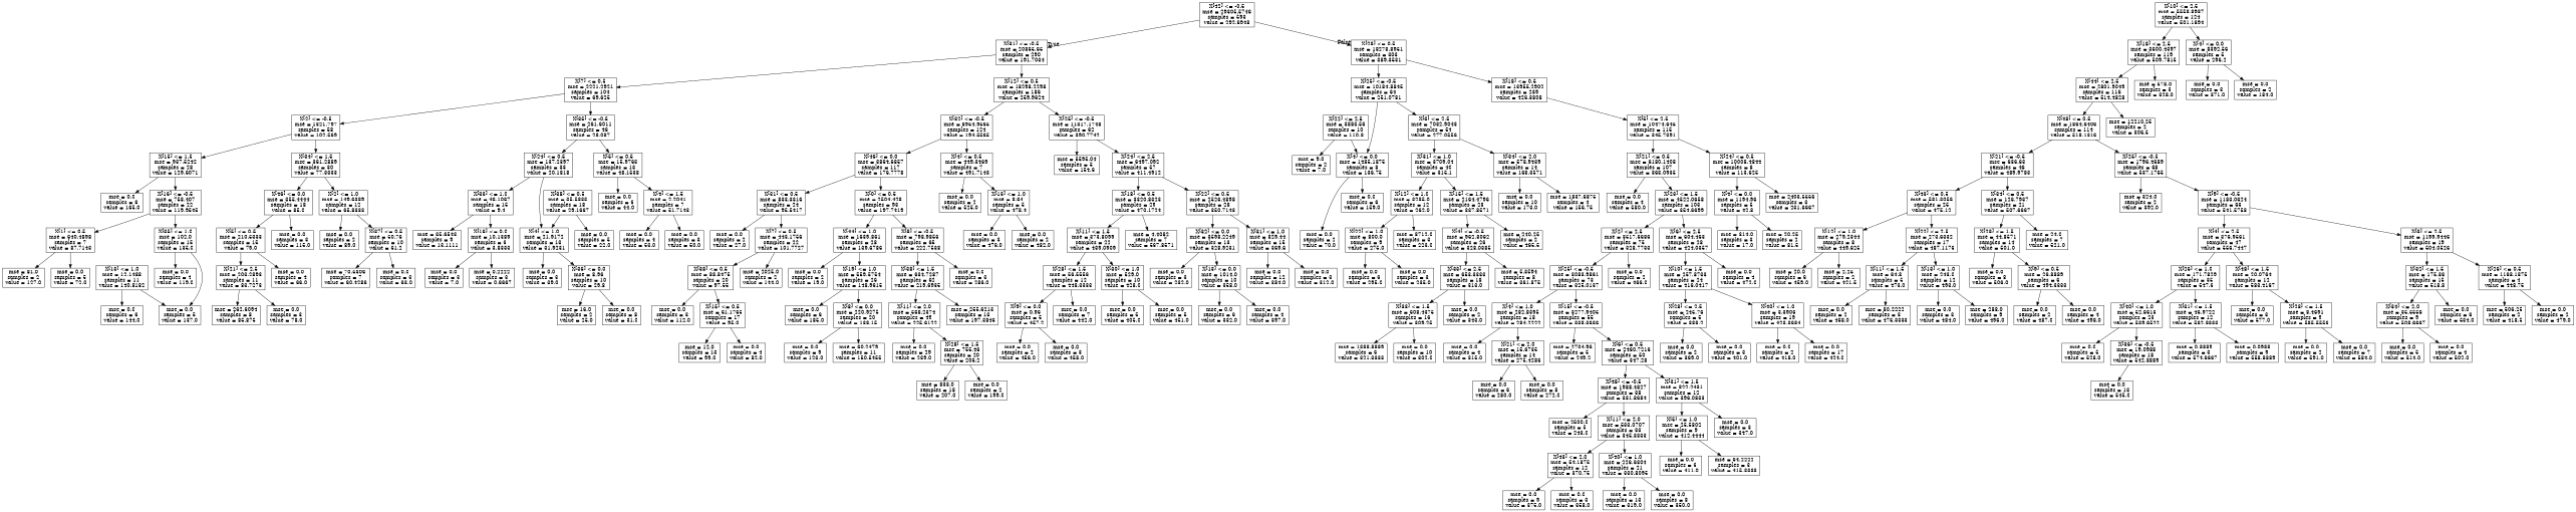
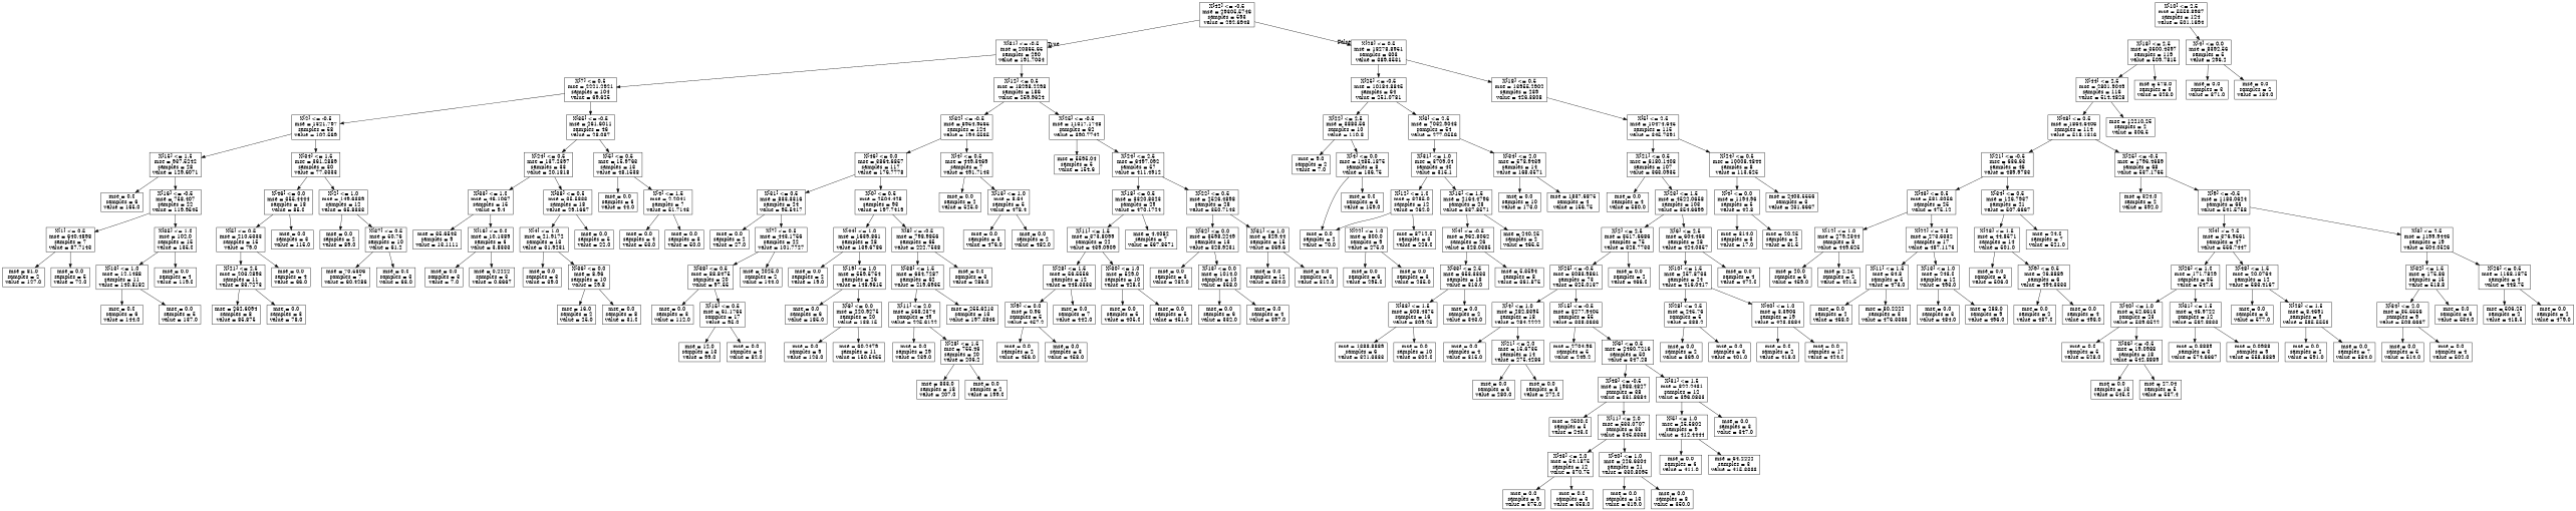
  digraph {
    node [shape=box]
    n1 [label="X[42] <= -0.5\nmse = 29305.5746\nsamples = 593\nvalue = 292.6948"]
    n2 [label="X[31] <= -0.5\nmse = 20865.65\nsamples = 290\nvalue = 191.7034"]
    n3 [label="X[28] <= 0.5\nmse = 18278.8951\nsamples = 303\nvalue = 389.3531"]
    n4 [label="X[7] <= 0.5\nmse = 2221.2921\nsamples = 104\nvalue = 69.625"]
    n5 [label="X[12] <= 0.5\nmse = 18298.2298\nsamples = 186\nvalue = 259.9624"]
    n6 [label="X[25] <= -0.5\nmse = 10184.8845\nsamples = 64\nvalue = 251.0781"]
    n7 [label="X[18] <= 0.5\nmse = 13955.2902\nsamples = 239\nvalue = 426.3808"]
    n8 [label="X[2] <= -0.5\nmse = 1321.797\nsamples = 58\nvalue = 102.569"]
    n9 [label="X[35] <= -0.5\nmse = 261.6011\nsamples = 46\nvalue = 28.087"]
    n10 [label="X[32] <= -0.5\nmse = 8954.9565\nsamples = 124\nvalue = 194.5565"]
    n11 [label="X[25] <= -0.5\nmse = 11317.1748\nsamples = 62\nvalue = 390.7742"]
    n12 [label="X[15] <= 1.5\nmse = 937.5242\nsamples = 28\nvalue = 129.6071"]
    n13 [label="X[34] <= 1.5\nmse = 361.2889\nsamples = 30\nvalue = 77.3333"]
    n14 [label="X[24] <= 0.5\nmse = 137.2397\nsamples = 33\nvalue = 20.1818"]
    n15 [label="X[5] <= 0.5\nmse = 15.9763\nsamples = 13\nvalue = 48.1538"]
    n16 [label="mse = 0.0\nsamples = 6\nvalue = 165.0"]
    n17 [label="X[16] <= -0.5\nmse = 758.407\nsamples = 22\nvalue = 119.9545"]
    n18 [label="X[46] <= 0.0\nmse = 355.4444\nsamples = 18\nvalue = 85.0"]
    n19 [label="X[2] <= 1.0\nmse = 149.6389\nsamples = 12\nvalue = 65.8333"]
    n20 [label="X[1] <= 0.5\nmse = 640.4898\nsamples = 7\nvalue = 87.7143"]
    n21 [label="X[35] <= 1.0\nmse = 102.0\nsamples = 15\nvalue = 135.0"]
    n22 [label="mse = 81.0\nsamples = 2\nvalue = 127.0"]
    n23 [label="mse = 0.0\nsamples = 5\nvalue = 72.0"]
    n24 [label="X[13] <= 1.0\nmse = 12.1488\nsamples = 11\nvalue = 140.8182"]
    n25 [label="mse = 0.0\nsamples = 4\nvalue = 119.0"]
    n26 [label="mse = 0.0\nsamples = 5\nvalue = 137.0"]
    n27 [label="mse = 0.0\nsamples = 6\nvalue = 144.0"]
    n28 [label="X[5] <= 0.5\nmse = 210.5333\nsamples = 15\nvalue = 79.0"]
    n29 [label="mse = 0.0\nsamples = 3\nvalue = 115.0"]
    n30 [label="mse = 0.0\nsamples = 2\nvalue = 89.0"]
    n31 [label="X[37] <= 0.5\nmse = 50.76\nsamples = 10\nvalue = 61.2"]
    n32 [label="X[21] <= 2.5\nmse = 203.2893\nsamples = 11\nvalue = 83.7273"]
    n33 [label="mse = 0.0\nsamples = 4\nvalue = 66.0"]
    n34 [label="mse = 262.6094\nsamples = 8\nvalue = 85.875"]
    n35 [label="mse = 0.0\nsamples = 3\nvalue = 78.0"]
    n36 [label="mse = 70.5306\nsamples = 7\nvalue = 60.4286"]
    n37 [label="mse = 0.0\nsamples = 3\nvalue = 63.0"]
    n38 [label="X[33] <= 1.0\nmse = 46.1067\nsamples = 15\nvalue = 9.4"]
    n39 [label="X[38] <= 0.5\nmse = 35.5833\nsamples = 18\nvalue = 29.1667"]
    n40 [label="mse = 0.0\nsamples = 6\nvalue = 44.0"]
    n41 [label="X[4] <= 1.5\nmse = 2.2041\nsamples = 7\nvalue = 51.7143"]
    n42 [label="mse = 35.6543\nsamples = 9\nvalue = 13.1111"]
    n43 [label="X[16] <= 0.0\nmse = 10.1389\nsamples = 6\nvalue = 3.8333"]
    n44 [label="X[4] <= 1.0\nmse = 21.9172\nsamples = 13\nvalue = 31.9231"]
    n45 [label="mse = 0.0\nsamples = 5\nvalue = 22.0"]
    n46 [label="mse = 0.0\nsamples = 3\nvalue = 7.0"]
    n47 [label="mse = 0.2222\nsamples = 3\nvalue = 0.6667"]
    n48 [label="mse = 0.0\nsamples = 3\nvalue = 39.0"]
    n49 [label="X[36] <= 0.0\nmse = 8.96\nsamples = 10\nvalue = 29.8"]
    n50 [label="mse = 16.0\nsamples = 2\nvalue = 25.0"]
    n51 [label="mse = 0.0\nsamples = 8\nvalue = 31.0"]
    n52 [label="mse = 0.0\nsamples = 4\nvalue = 53.0"]
    n53 [label="mse = 0.0\nsamples = 3\nvalue = 50.0"]
    n54 [label="X[46] <= 0.0\nmse = 3864.6857\nsamples = 117\nvalue = 176.7778"]
    n55 [label="X[4] <= 0.5\nmse = 449.3469\nsamples = 7\nvalue = 491.7143"]
    n56 [label="mse = 5595.04\nsamples = 5\nvalue = 154.6"]
    n57 [label="X[24] <= 2.5\nmse = 6497.092\nsamples = 57\nvalue = 411.4912"]
    n58 [label="X[31] <= 0.5\nmse = 833.3316\nsamples = 24\nvalue = 95.5417"]
    n59 [label="X[0] <= 0.5\nmse = 2504.428\nsamples = 93\nvalue = 197.7419"]
    n60 [label="mse = 0.0\nsamples = 2\nvalue = 525.0"]
    n61 [label="X[13] <= 1.0\nmse = 8.64\nsamples = 5\nvalue = 478.4"]
    n62 [label="mse = 0.0\nsamples = 2\nvalue = 27.0"]
    n63 [label="X[7] <= 0.5\nmse = 443.1756\nsamples = 22\nvalue = 101.7727"]
    n64 [label="X[44] <= 1.0\nmse = 1639.861\nsamples = 28\nvalue = 139.6786"]
    n65 [label="X[8] <= -0.5\nmse = 798.9856\nsamples = 65\nvalue = 222.7538"]
    n66 [label="X[38] <= 0.5\nmse = 88.8475\nsamples = 20\nvalue = 97.55"]
    n67 [label="mse = 2025.0\nsamples = 2\nvalue = 144.0"]
    n68 [label="mse = 0.0\nsamples = 3\nvalue = 112.0"]
    n69 [label="X[15] <= 0.5\nmse = 61.1765\nsamples = 17\nvalue = 95.0"]
    n70 [label="mse = 12.0\nsamples = 13\nvalue = 99.0"]
    n71 [label="mse = 0.0\nsamples = 4\nvalue = 82.0"]
    n72 [label="mse = 0.0\nsamples = 2\nvalue = 19.0"]
    n73 [label="X[19] <= 1.0\nmse = 559.5754\nsamples = 26\nvalue = 148.9615"]
    n74 [label="X[38] <= 1.5\nmse = 634.7287\nsamples = 62\nvalue = 219.6935"]
    n75 [label="mse = 0.0\nsamples = 3\nvalue = 286.0"]
    n76 [label="mse = 0.0\nsamples = 6\nvalue = 185.0"]
    n77 [label="X[8] <= 0.0\nmse = 220.9275\nsamples = 20\nvalue = 138.15"]
    n78 [label="mse = 0.0\nsamples = 9\nvalue = 123.0"]
    n79 [label="mse = 60.2479\nsamples = 11\nvalue = 150.5455"]
    n80 [label="X[11] <= 2.0\nmse = 568.2374\nsamples = 49\nvalue = 225.6122"]
    n81 [label="mse = 255.6213\nsamples = 13\nvalue = 197.3846"]
    n82 [label="mse = 0.0\nsamples = 29\nvalue = 239.0"]
    n83 [label="X[28] <= 1.5\nmse = 755.46\nsamples = 20\nvalue = 206.2"]
    n84 [label="mse = 833.0\nsamples = 18\nvalue = 207.0"]
    n85 [label="mse = 0.0\nsamples = 2\nvalue = 199.0"]
    n86 [label="mse = 0.0\nsamples = 3\nvalue = 476.0"]
    n87 [label="mse = 0.0\nsamples = 2\nvalue = 482.0"]
    n88 [label="X[18] <= 0.5\nmse = 3320.8323\nsamples = 29\nvalue = 470.1724"]
    n89 [label="X[22] <= 0.5\nmse = 2526.4898\nsamples = 28\nvalue = 350.7143"]
    n90 [label="X[11] <= 1.5\nmse = 373.8099\nsamples = 22\nvalue = 439.0909"]
    n91 [label="mse = 4.4082\nsamples = 7\nvalue = 567.8571"]
    n92 [label="X[32] <= 0.0\nmse = 3598.2249\nsamples = 13\nvalue = 328.9231"]
    n93 [label="X[31] <= 1.0\nmse = 829.44\nsamples = 15\nvalue = 369.6"]
    n94 [label="X[28] <= 1.5\nmse = 56.5556\nsamples = 12\nvalue = 448.3333"]
    n95 [label="X[30] <= 1.0\nmse = 529.0\nsamples = 10\nvalue = 428.0"]
    n96 [label="X[9] <= 0.0\nmse = 0.96\nsamples = 5\nvalue = 457.2"]
    n97 [label="mse = 0.0\nsamples = 7\nvalue = 442.0"]
    n98 [label="mse = 0.0\nsamples = 5\nvalue = 405.0"]
    n99 [label="mse = 0.0\nsamples = 5\nvalue = 451.0"]
    n100 [label="mse = 0.0\nsamples = 2\nvalue = 456.0"]
    n101 [label="mse = 0.0\nsamples = 3\nvalue = 458.0"]
    n102 [label="mse = 0.0\nsamples = 3\nvalue = 232.0"]
    n103 [label="X[13] <= 0.0\nmse = 1014.0\nsamples = 10\nvalue = 358.0"]
    n104 [label="mse = 0.0\nsamples = 12\nvalue = 384.0"]
    n105 [label="mse = 0.0\nsamples = 3\nvalue = 312.0"]
    n106 [label="mse = 0.0\nsamples = 6\nvalue = 332.0"]
    n107 [label="mse = 0.0\nsamples = 4\nvalue = 397.0"]
    n108 [label="X[22] <= 2.5\nmse = 3883.56\nsamples = 10\nvalue = 110.8"]
    n109 [label="X[3] <= 2.5\nmse = 7032.9043\nsamples = 54\nvalue = 277.0556"]
    n110 [label="X[5] <= 2.5\nmse = 10474.645\nsamples = 115\nvalue = 345.7391"]
    n111 [label="mse = 9.0\nsamples = 2\nvalue = 7.0"]
    n112 [label="X[4] <= 0.0\nmse = 1485.1875\nsamples = 8\nvalue = 136.75"]
    n113 [label="X[31] <= 1.0\nmse = 3709.04\nsamples = 40\nvalue = 315.1"]
    n114 [label="X[34] <= 2.0\nmse = 578.9439\nsamples = 14\nvalue = 168.3571"]
    n115 [label="mse = 0.0\nsamples = 2\nvalue = 70.0"]
    n116 [label="mse = 0.0\nsamples = 6\nvalue = 159.0"]
    n117 [label="X[12] <= 1.0\nmse = 3285.0\nsamples = 12\nvalue = 262.0"]
    n118 [label="X[15] <= 1.5\nmse = 2164.4796\nsamples = 28\nvalue = 337.8571"]
    n119 [label="mse = 0.0\nsamples = 10\nvalue = 173.0"]
    n120 [label="mse = 1837.6875\nsamples = 4\nvalue = 156.75"]
    n121 [label="X[22] <= 1.0\nmse = 800.0\nsamples = 9\nvalue = 275.0"]
    n122 [label="mse = 8712.0\nsamples = 3\nvalue = 223.0"]
    n123 [label="X[4] <= -0.5\nmse = 962.8062\nsamples = 26\nvalue = 328.0385"]
    n124 [label="mse = 240.25\nsamples = 2\nvalue = 465.5"]
    n125 [label="mse = 0.0\nsamples = 6\nvalue = 295.0"]
    n126 [label="mse = 0.0\nsamples = 3\nvalue = 235.0"]
    n127 [label="X[33] <= 2.5\nmse = 653.3333\nsamples = 18\nvalue = 313.0"]
    n128 [label="mse = 5.3594\nsamples = 8\nvalue = 361.875"]
    n129 [label="X[33] <= 1.5\nmse = 608.4375\nsamples = 16\nvalue = 309.25"]
    n130 [label="mse = 0.0\nsamples = 2\nvalue = 343.0"]
    n131 [label="mse = 1388.8889\nsamples = 6\nvalue = 321.3333"]
    n132 [label="mse = 0.0\nsamples = 10\nvalue = 302.0"]
    n133 [label="X[21] <= 0.5\nmse = 6180.1408\nsamples = 107\nvalue = 363.0935"]
    n134 [label="X[24] <= 0.5\nmse = 10008.4844\nsamples = 8\nvalue = 113.625"]
    n135 [label="X[10] <= 2.5\nmse = 5558.8987\nsamples = 124\nvalue = 501.1694"]
    n136 [label="X[18] <= 2.5\nmse = 3600.4397\nsamples = 119\nvalue = 509.7815"]
    n137 [label="X[4] <= 0.0\nmse = 8392.56\nsamples = 5\nvalue = 296.2"]
    n138 [label="mse = 0.0\nsamples = 4\nvalue = 580.0"]
    n139 [label="X[23] <= 1.5\nmse = 4522.0658\nsamples = 103\nvalue = 354.6699"]
    n140 [label="X[4] <= 0.0\nmse = 1194.96\nsamples = 5\nvalue = 42.8"]
    n141 [label="mse = 2403.5556\nsamples = 3\nvalue = 231.6667"]
    n142 [label="X[2] <= 2.5\nmse = 3517.6686\nsamples = 75\nvalue = 328.7733"]
    n143 [label="X[6] <= 2.5\nmse = 604.463\nsamples = 28\nvalue = 424.0357"]
    n144 [label="X[25] <= -0.5\nmse = 3083.9861\nsamples = 73\nvalue = 325.0137"]
    n145 [label="mse = 0.0\nsamples = 2\nvalue = 466.0"]
    n146 [label="X[10] <= 1.5\nmse = 257.8733\nsamples = 24\nvalue = 416.0417"]
    n147 [label="mse = 0.0\nsamples = 4\nvalue = 472.0"]
    n148 [label="X[4] <= 1.0\nmse = 282.8395\nsamples = 18\nvalue = 284.2222"]
    n149 [label="X[15] <= -0.5\nmse = 3277.9405\nsamples = 55\nvalue = 338.3636"]
    n150 [label="mse = 0.0\nsamples = 4\nvalue = 315.0"]
    n151 [label="X[21] <= 2.0\nmse = 15.6735\nsamples = 14\nvalue = 275.4286"]
    n152 [label="mse = 2704.96\nsamples = 5\nvalue = 249.2"]
    n153 [label="X[6] <= 0.5\nmse = 2460.7216\nsamples = 50\nvalue = 347.28"]
    n154 [label="mse = 0.0\nsamples = 6\nvalue = 280.0"]
    n155 [label="mse = 0.0\nsamples = 8\nvalue = 272.0"]
    n156 [label="X[48] <= -0.5\nmse = 1988.4827\nsamples = 38\nvalue = 331.8684"]
    n157 [label="X[31] <= 1.5\nmse = 822.2431\nsamples = 12\nvalue = 396.0833"]
    n158 [label="mse = 2500.0\nsamples = 5\nvalue = 243.0"]
    n159 [label="X[11] <= 2.0\nmse = 533.0707\nsamples = 33\nvalue = 345.3333"]
    n160 [label="X[5] <= 1.0\nmse = 25.5802\nsamples = 9\nvalue = 412.4444"]
    n161 [label="mse = 0.0\nsamples = 3\nvalue = 347.0"]
    n162 [label="X[43] <= 2.0\nmse = 54.1875\nsamples = 12\nvalue = 370.75"]
    n163 [label="X[40] <= 1.0\nmse = 226.6304\nsamples = 21\nvalue = 330.8095"]
    n164 [label="mse = 0.0\nsamples = 9\nvalue = 375.0"]
    n165 [label="mse = 0.0\nsamples = 3\nvalue = 358.0"]
    n166 [label="mse = 0.0\nsamples = 13\nvalue = 319.0"]
    n167 [label="mse = 0.0\nsamples = 8\nvalue = 350.0"]
    n168 [label="mse = 0.0\nsamples = 6\nvalue = 411.0"]
    n169 [label="mse = 64.2222\nsamples = 3\nvalue = 415.3333"]
    n170 [label="X[28] <= 2.5\nmse = 245.76\nsamples = 5\nvalue = 388.2"]
    n171 [label="X[40] <= 1.0\nmse = 3.3906\nsamples = 19\nvalue = 423.3684"]
    n172 [label="mse = 0.0\nsamples = 2\nvalue = 369.0"]
    n173 [label="mse = 0.0\nsamples = 3\nvalue = 401.0"]
    n174 [label="mse = 0.0\nsamples = 2\nvalue = 418.0"]
    n175 [label="mse = 0.0\nsamples = 17\nvalue = 424.0"]
    n176 [label="mse = 314.0\nsamples = 3\nvalue = 17.0"]
    n177 [label="mse = 20.25\nsamples = 2\nvalue = 81.5"]
    n178 [label="X[44] <= 2.5\nmse = 2801.9049\nsamples = 116\nvalue = 514.4828"]
    n179 [label="mse = 578.0\nsamples = 3\nvalue = 328.0"]
    n180 [label="mse = 0.0\nsamples = 3\nvalue = 371.0"]
    n181 [label="mse = 0.0\nsamples = 2\nvalue = 184.0"]
    n182 [label="X[48] <= 0.5\nmse = 1864.6406\nsamples = 114\nvalue = 518.1316"]
    n183 [label="mse = 12210.25\nsamples = 2\nvalue = 306.5"]
    n184 [label="X[21] <= -0.5\nmse = 636.63\nsamples = 46\nvalue = 489.9783"]
    n185 [label="X[25] <= -0.5\nmse = 1796.4689\nsamples = 68\nvalue = 537.1765"]
    n186 [label="X[43] <= 0.5\nmse = 581.3056\nsamples = 25\nvalue = 475.12"]
    n187 [label="X[34] <= 0.5\nmse = 126.7937\nsamples = 21\nvalue = 507.6667"]
    n188 [label="mse = 324.0\nsamples = 2\nvalue = 392.0"]
    n189 [label="X[9] <= -0.5\nmse = 1183.0624\nsamples = 66\nvalue = 541.5758"]
    n190 [label="X[12] <= 1.0\nmse = 279.2344\nsamples = 8\nvalue = 449.625"]
    n191 [label="X[22] <= 2.5\nmse = 273.6332\nsamples = 17\nvalue = 487.1176"]
    n192 [label="X[28] <= 1.5\nmse = 44.8571\nsamples = 14\nvalue = 501.0"]
    n193 [label="mse = 24.0\nsamples = 7\nvalue = 521.0"]
    n194 [label="mse = 20.0\nsamples = 6\nvalue = 459.0"]
    n195 [label="mse = 2.25\nsamples = 2\nvalue = 421.5"]
    n196 [label="X[11] <= 1.5\nmse = 64.8\nsamples = 5\nvalue = 473.0"]
    n197 [label="X[13] <= 1.0\nmse = 243.0\nsamples = 12\nvalue = 493.0"]
    n198 [label="mse = 0.0\nsamples = 2\nvalue = 468.0"]
    n199 [label="mse = 80.2222\nsamples = 3\nvalue = 476.3333"]
    n200 [label="mse = 0.0\nsamples = 3\nvalue = 484.0"]
    n201 [label="mse = 288.0\nsamples = 9\nvalue = 496.0"]
    n202 [label="mse = 0.0\nsamples = 8\nvalue = 506.0"]
    n203 [label="X[9] <= 0.5\nmse = 26.8889\nsamples = 6\nvalue = 494.3333"]
    n204 [label="mse = 0.0\nsamples = 2\nvalue = 487.0"]
    n205 [label="mse = 0.0\nsamples = 4\nvalue = 498.0"]
    n206 [label="X[4] <= 2.5\nmse = 376.9561\nsamples = 47\nvalue = 556.7447"]
    n207 [label="X[3] <= 2.5\nmse = 1199.9446\nsamples = 19\nvalue = 504.0526"]
    n208 [label="X[26] <= 1.0\nmse = 171.7829\nsamples = 35\nvalue = 547.6"]
    n209 [label="X[48] <= 1.5\nmse = 20.0764\nsamples = 12\nvalue = 583.4167"]
    n210 [label="X[32] <= 1.5\nmse = 175.36\nsamples = 15\nvalue = 518.8"]
    n211 [label="X[26] <= 0.5\nmse = 1168.1875\nsamples = 4\nvalue = 448.75"]
    n212 [label="X[40] <= 1.0\nmse = 52.6616\nsamples = 23\nvalue = 539.6522"]
    n213 [label="X[31] <= 1.5\nmse = 46.9722\nsamples = 12\nvalue = 562.8333"]
    n214 [label="mse = 0.0\nsamples = 3\nvalue = 577.0"]
    n215 [label="X[28] <= 1.5\nmse = 8.4691\nsamples = 9\nvalue = 585.5556"]
    n216 [label="mse = 0.0\nsamples = 5\nvalue = 528.0"]
    n217 [label="X[36] <= -0.5\nmse = 19.0988\nsamples = 18\nvalue = 542.8889"]
    n218 [label="mse = 0.8889\nsamples = 3\nvalue = 574.6667"]
    n219 [label="mse = 0.0988\nsamples = 9\nvalue = 558.8889"]
    n220 [label="mse = 0.0\nsamples = 13\nvalue = 545.0"]
+   n221 [label="mse = 27.04\nsamples = 5\nvalue = 537.4"]
    n222 [label="mse = 0.0\nsamples = 2\nvalue = 591.0"]
    n223 [label="mse = 0.0\nsamples = 7\nvalue = 584.0"]
    n224 [label="X[34] <= 2.0\nmse = 35.5556\nsamples = 9\nvalue = 508.6667"]
    n225 [label="mse = 0.0\nsamples = 6\nvalue = 534.0"]
    n226 [label="mse = 506.25\nsamples = 2\nvalue = 418.5"]
    n227 [label="mse = 0.0\nsamples = 2\nvalue = 479.0"]
    n228 [label="mse = 0.0\nsamples = 5\nvalue = 514.0"]
    n229 [label="mse = 0.0\nsamples = 4\nvalue = 502.0"]
    n1 -> n2 [headlabel=True labelangle=45 labeldistance=2.5]
    n1 -> n3 [headlabel=False labelangle=-45 labeldistance=2.5]
    n2 -> n4
    n2 -> n5
    n3 -> n6
    n3 -> n7
    n4 -> n8
    n4 -> n9
    n5 -> n10
    n5 -> n11
-   n6 -> n112
+   n6 -> n108
    n6 -> n109
    n7 -> n110
    n8 -> n12
    n8 -> n13
    n9 -> n14
    n9 -> n15
    n10 -> n54
    n10 -> n55
    n11 -> n56
    n11 -> n57
    n12 -> n16
    n12 -> n17
    n13 -> n18
    n13 -> n19
    n14 -> n38
-   n14 -> n44
+   n14 -> n39
    n15 -> n40
    n15 -> n41
    n17 -> n20
    n17 -> n21
    n18 -> n28
    n18 -> n29
    n19 -> n30
    n19 -> n31
    n20 -> n22
    n20 -> n23
-   n21 -> n26
+   n21 -> n24
    n21 -> n25
    n24 -> n26
    n24 -> n27
    n28 -> n32
    n28 -> n33
    n31 -> n36
    n31 -> n37
    n32 -> n34
    n32 -> n35
    n38 -> n42
    n38 -> n43
    n39 -> n44
    n39 -> n45
    n41 -> n52
    n41 -> n53
    n43 -> n46
    n43 -> n47
    n44 -> n48
    n44 -> n49
    n49 -> n50
    n49 -> n51
    n54 -> n58
    n54 -> n59
    n55 -> n60
    n55 -> n61
    n57 -> n88
    n57 -> n89
    n58 -> n62
    n58 -> n63
    n59 -> n64
    n59 -> n65
    n61 -> n86
    n61 -> n87
    n63 -> n66
    n63 -> n67
    n64 -> n72
    n64 -> n73
    n65 -> n74
    n65 -> n75
    n66 -> n68
    n66 -> n69
    n69 -> n70
    n69 -> n71
    n73 -> n76
    n73 -> n77
    n74 -> n80
    n74 -> n81
    n77 -> n78
    n77 -> n79
    n80 -> n82
    n80 -> n83
    n83 -> n84
    n83 -> n85
    n88 -> n90
    n88 -> n91
    n89 -> n92
    n89 -> n93
    n90 -> n94
    n90 -> n95
    n92 -> n102
    n92 -> n103
    n93 -> n104
    n93 -> n105
    n94 -> n96
    n94 -> n97
    n95 -> n98
    n95 -> n99
    n96 -> n100
    n96 -> n101
    n103 -> n106
    n103 -> n107
    n108 -> n111
    n108 -> n112
    n109 -> n113
    n109 -> n114
    n110 -> n133
    n110 -> n134
    n112 -> n115
    n112 -> n116
    n113 -> n117
    n113 -> n118
    n114 -> n119
    n114 -> n120
-   n117 -> n121
+   n117 -> n115
    n117 -> n122
    n118 -> n123
    n118 -> n124
    n121 -> n125
    n121 -> n126
    n123 -> n127
    n123 -> n128
    n127 -> n129
    n127 -> n130
    n129 -> n131
    n129 -> n132
    n133 -> n138
    n133 -> n139
    n134 -> n140
    n134 -> n141
-   n135 -> n136
    n135 -> n137
    n136 -> n178
    n136 -> n179
    n137 -> n180
    n137 -> n181
    n139 -> n142
    n139 -> n143
    n140 -> n176
    n140 -> n177
    n142 -> n144
    n142 -> n145
    n143 -> n146
    n143 -> n147
    n144 -> n148
    n144 -> n149
    n146 -> n170
    n146 -> n171
    n148 -> n150
    n148 -> n151
    n149 -> n152
    n149 -> n153
    n151 -> n154
    n151 -> n155
    n153 -> n156
    n153 -> n157
    n156 -> n158
    n156 -> n159
    n157 -> n160
    n157 -> n161
    n159 -> n162
    n159 -> n163
    n160 -> n168
    n160 -> n169
    n162 -> n164
    n162 -> n165
    n163 -> n166
    n163 -> n167
    n170 -> n172
    n170 -> n173
    n171 -> n174
    n171 -> n175
    n178 -> n182
    n178 -> n183
    n182 -> n184
    n182 -> n185
    n184 -> n186
    n184 -> n187
    n185 -> n188
    n185 -> n189
    n186 -> n190
    n186 -> n191
    n187 -> n192
    n187 -> n193
    n189 -> n206
    n189 -> n207
    n190 -> n194
    n190 -> n195
    n191 -> n196
    n191 -> n197
    n192 -> n202
    n192 -> n203
    n196 -> n198
    n196 -> n199
    n197 -> n200
    n197 -> n201
    n203 -> n204
    n203 -> n205
    n206 -> n208
    n206 -> n209
    n207 -> n210
    n207 -> n211
    n208 -> n212
    n208 -> n213
    n209 -> n214
    n209 -> n215
    n210 -> n224
    n210 -> n225
    n211 -> n226
    n211 -> n227
    n212 -> n216
    n212 -> n217
    n213 -> n218
    n213 -> n219
    n215 -> n222
    n215 -> n223
    n217 -> n220
+   n217 -> n221
    n224 -> n228
    n224 -> n229
  }
